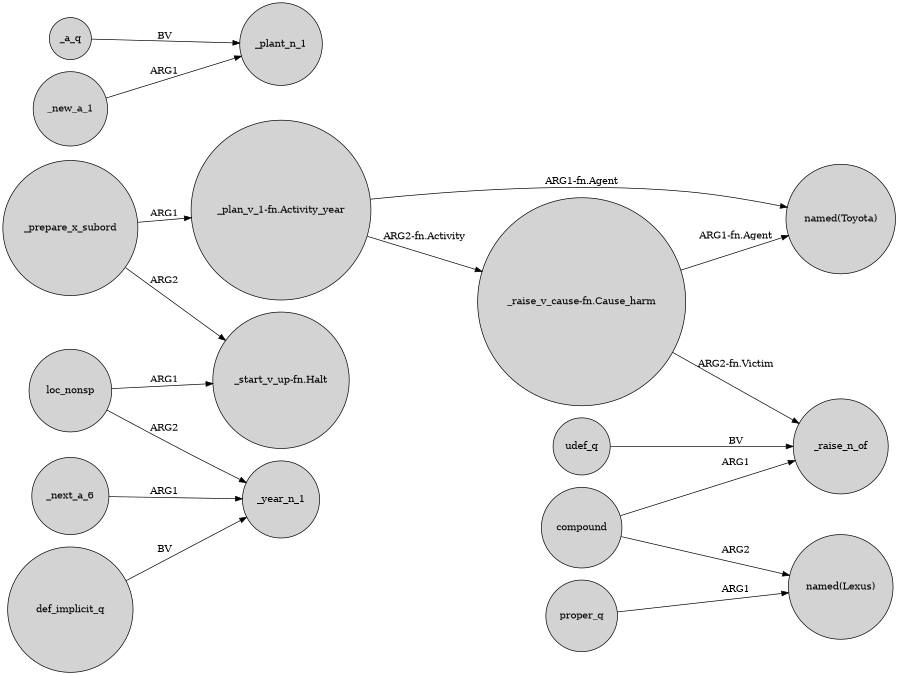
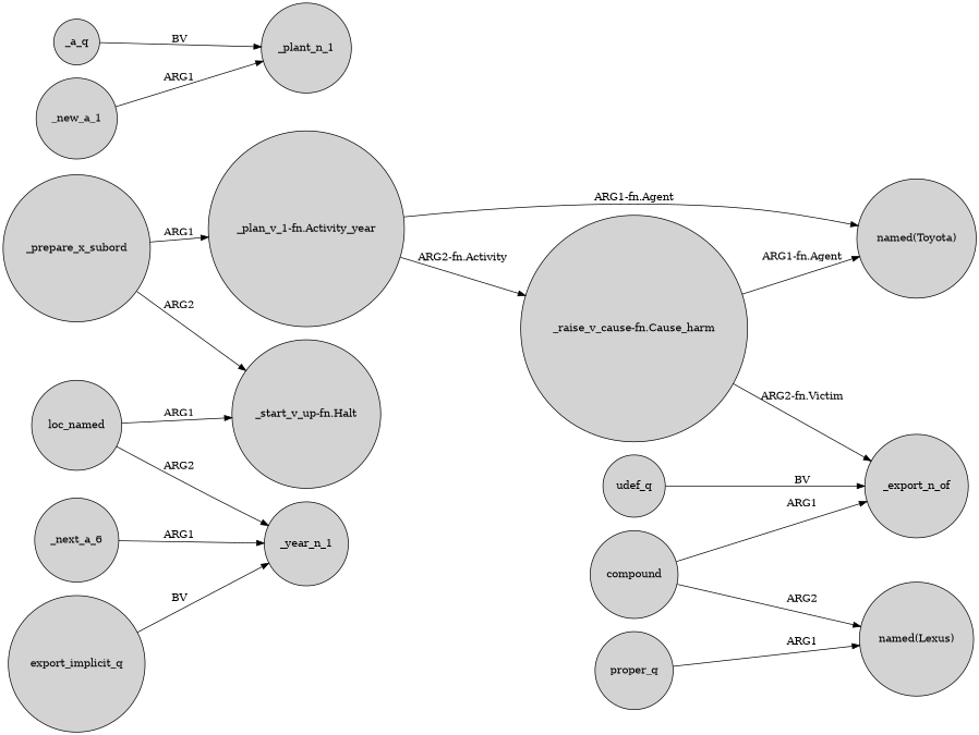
  digraph {
    rankdir=LR
    node [shape=circle style=filled]
    udef_q
-   _export_n_of [label=_raise_n_of]
+   _export_n_of
    n3 [label="_plan_v_1-fn.Activity_year"]
    "_raise_v_cause-fn.Cause_harm"
    "named(Toyota)"
    proper_q
    "named(Lexus)"
    n8 [label=_prepare_x_subord]
    "_start_v_up-fn.Halt"
    compound
    n11 [label=_next_a_6]
    _year_n_1
    _a_q
    _plant_n_1
-   loc_nonsp
-   def_implicit_q
+   loc_nonsp [label=loc_named]
+   def_implicit_q [label=export_implicit_q]
    _new_a_1
    udef_q -> _export_n_of [label=BV]
    n3 -> "_raise_v_cause-fn.Cause_harm" [label="ARG2-fn.Activity"]
    n3 -> "named(Toyota)" [label="ARG1-fn.Agent"]
    "_raise_v_cause-fn.Cause_harm" -> _export_n_of [label="ARG2-fn.Victim"]
    "_raise_v_cause-fn.Cause_harm" -> "named(Toyota)" [label="ARG1-fn.Agent"]
    proper_q -> "named(Lexus)" [label=ARG1]
    n8 -> n3 [label=ARG1]
    n8 -> "_start_v_up-fn.Halt" [label=ARG2]
    compound -> _export_n_of [label=ARG1]
    compound -> "named(Lexus)" [label=ARG2]
    n11 -> _year_n_1 [label=ARG1]
    _a_q -> _plant_n_1 [label=BV]
    loc_nonsp -> "_start_v_up-fn.Halt" [label=ARG1]
    loc_nonsp -> _year_n_1 [label=ARG2]
    def_implicit_q -> _year_n_1 [label=BV]
    _new_a_1 -> _plant_n_1 [label=ARG1]
  }
